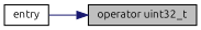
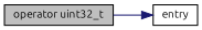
  digraph {
    rankdir=LR
    fontname=Ubuntu
    node [color=black fontname=Ubuntu fontsize=10 shape=record style=filled]
    n1 [fillcolor=grey75 fontcolor=black height=0.2 label="operator uint32_t" width=0.4]
    n2 [fillcolor=white height=0.2 label=entry width=0.4]
-   n2 -> n1 [color=midnightblue fontname=Ubuntu fontsize=10 labelfontname=Helvetica labelfontsize=10 style=solid]
+   n1 -> n2 [color=midnightblue fontname=Ubuntu fontsize=10 labelfontname=Helvetica labelfontsize=10 style=solid]
  }
